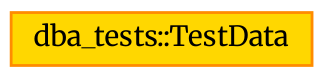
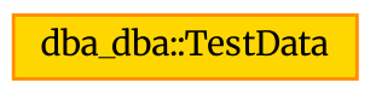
  digraph {
    rankdir=LR
    fontname=Merriweather
-   n1 [color=darkorange fillcolor=gold fontname=Merriweather fontsize=10 height=0.2 label="dba_tests::TestData" shape=record style=filled width=0.4]
+   n1 [color=darkorange fillcolor=gold fontname=Merriweather fontsize=10 height=0.2 label="dba_dba::TestData" shape=record style=filled width=0.4]
  }
